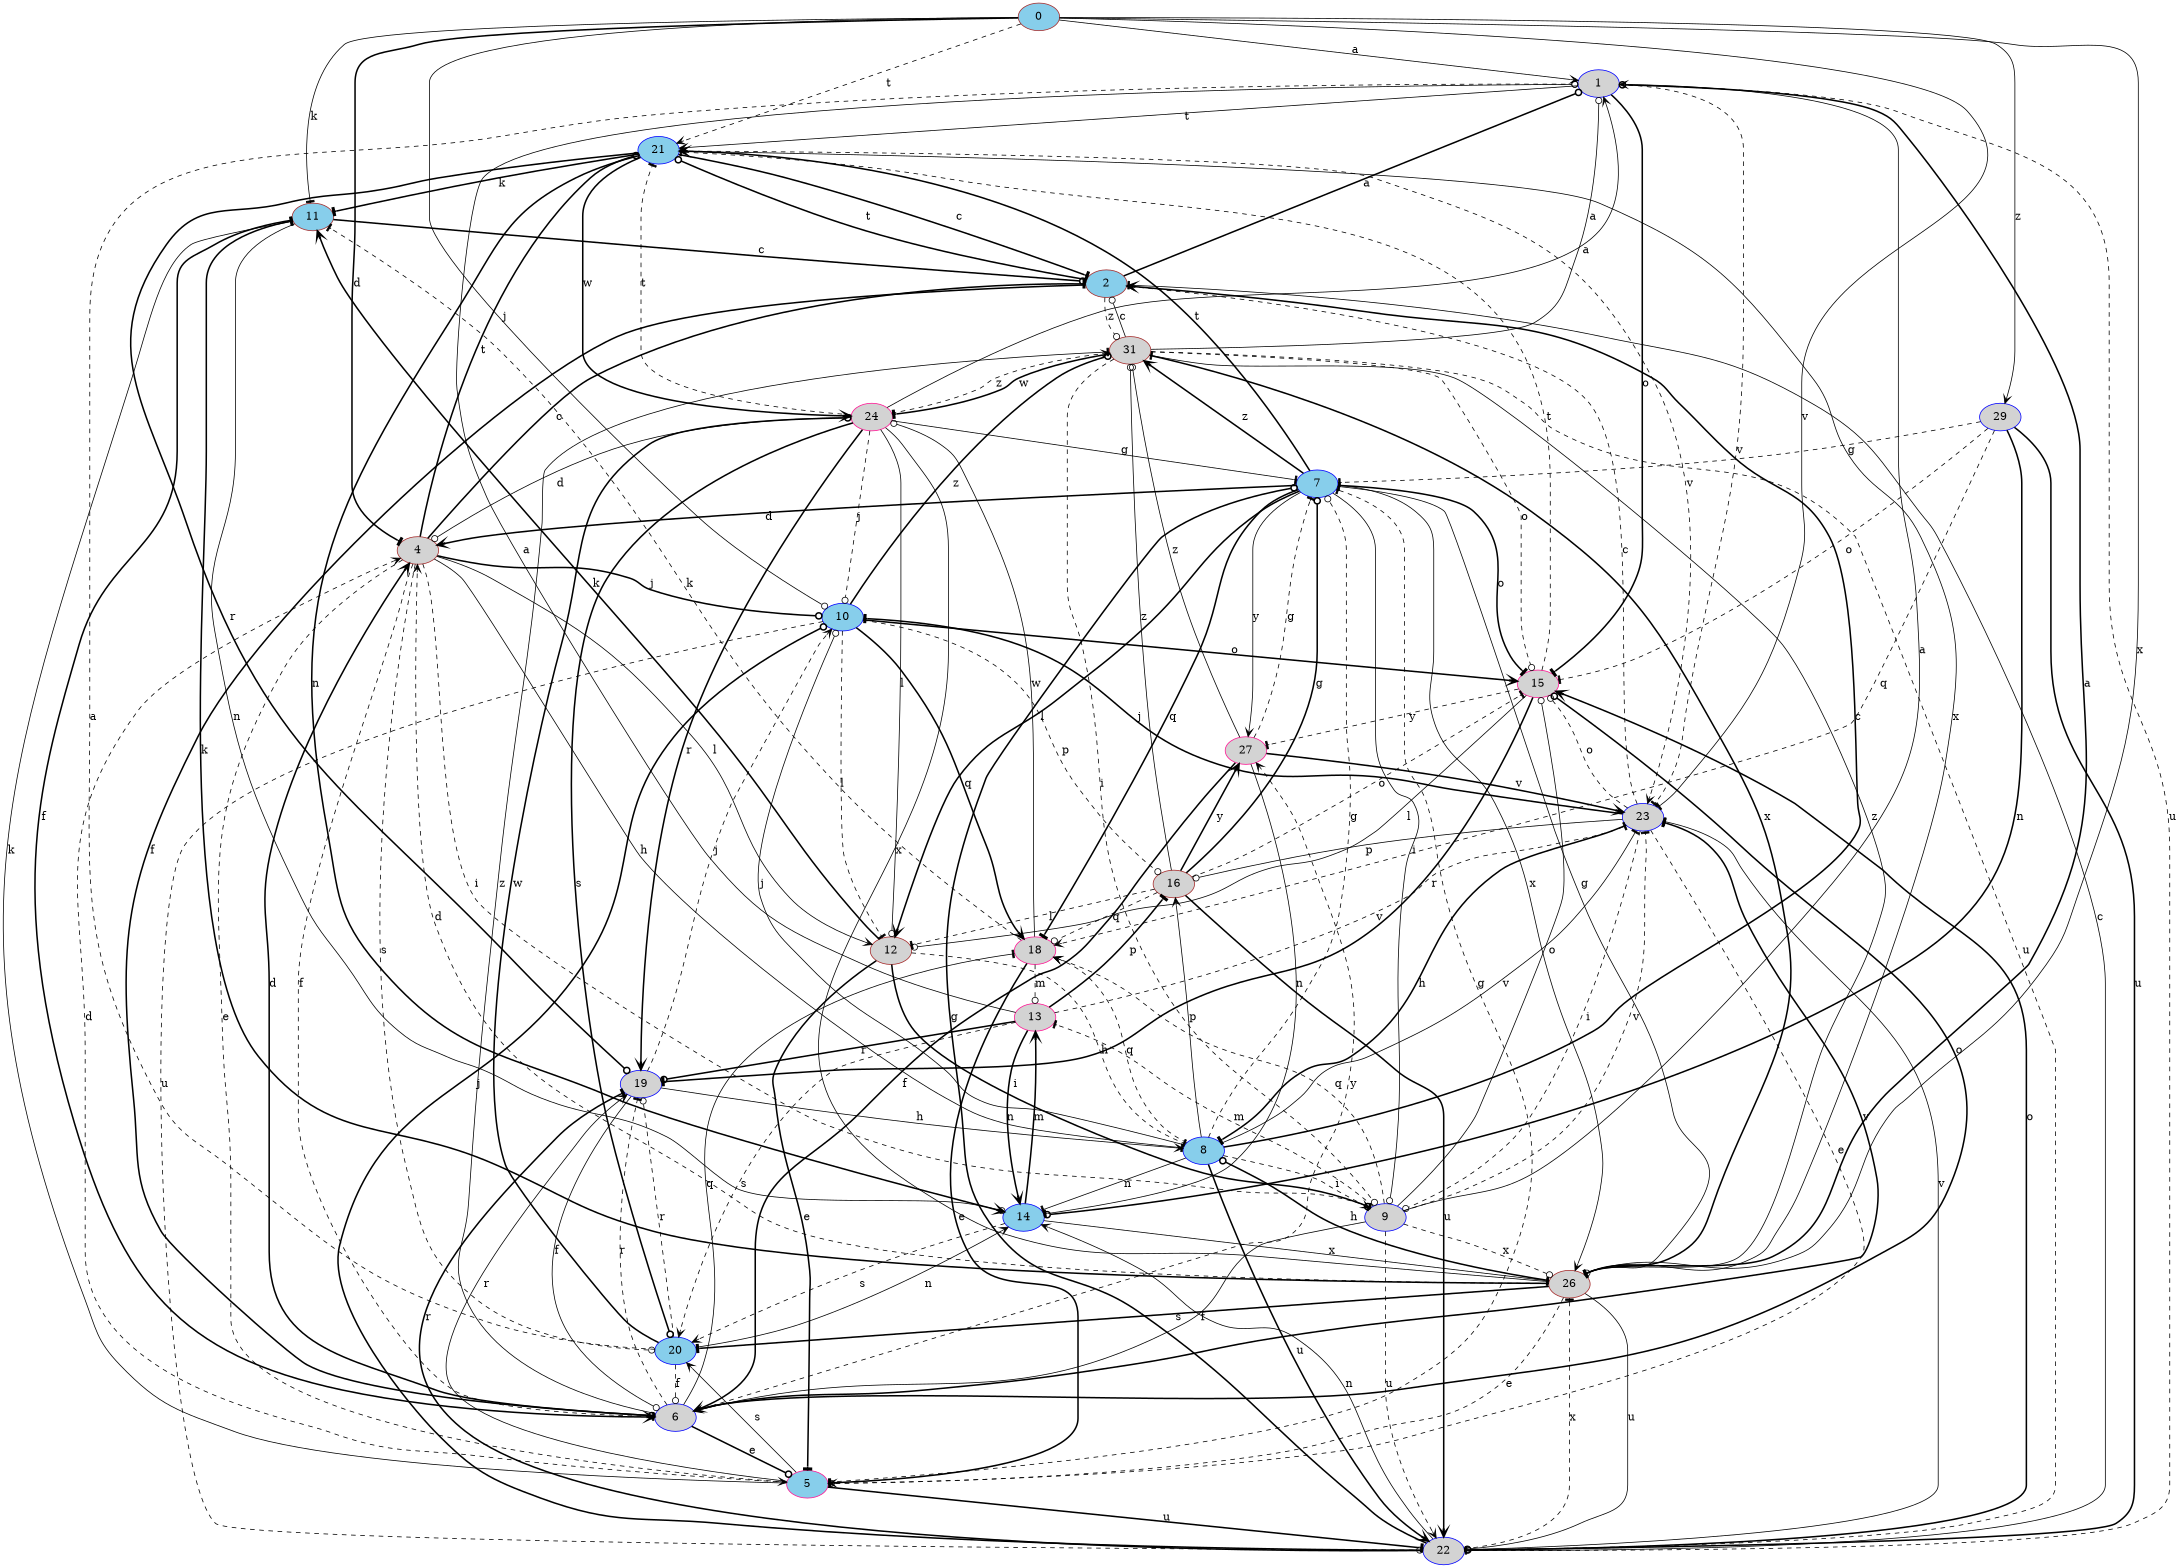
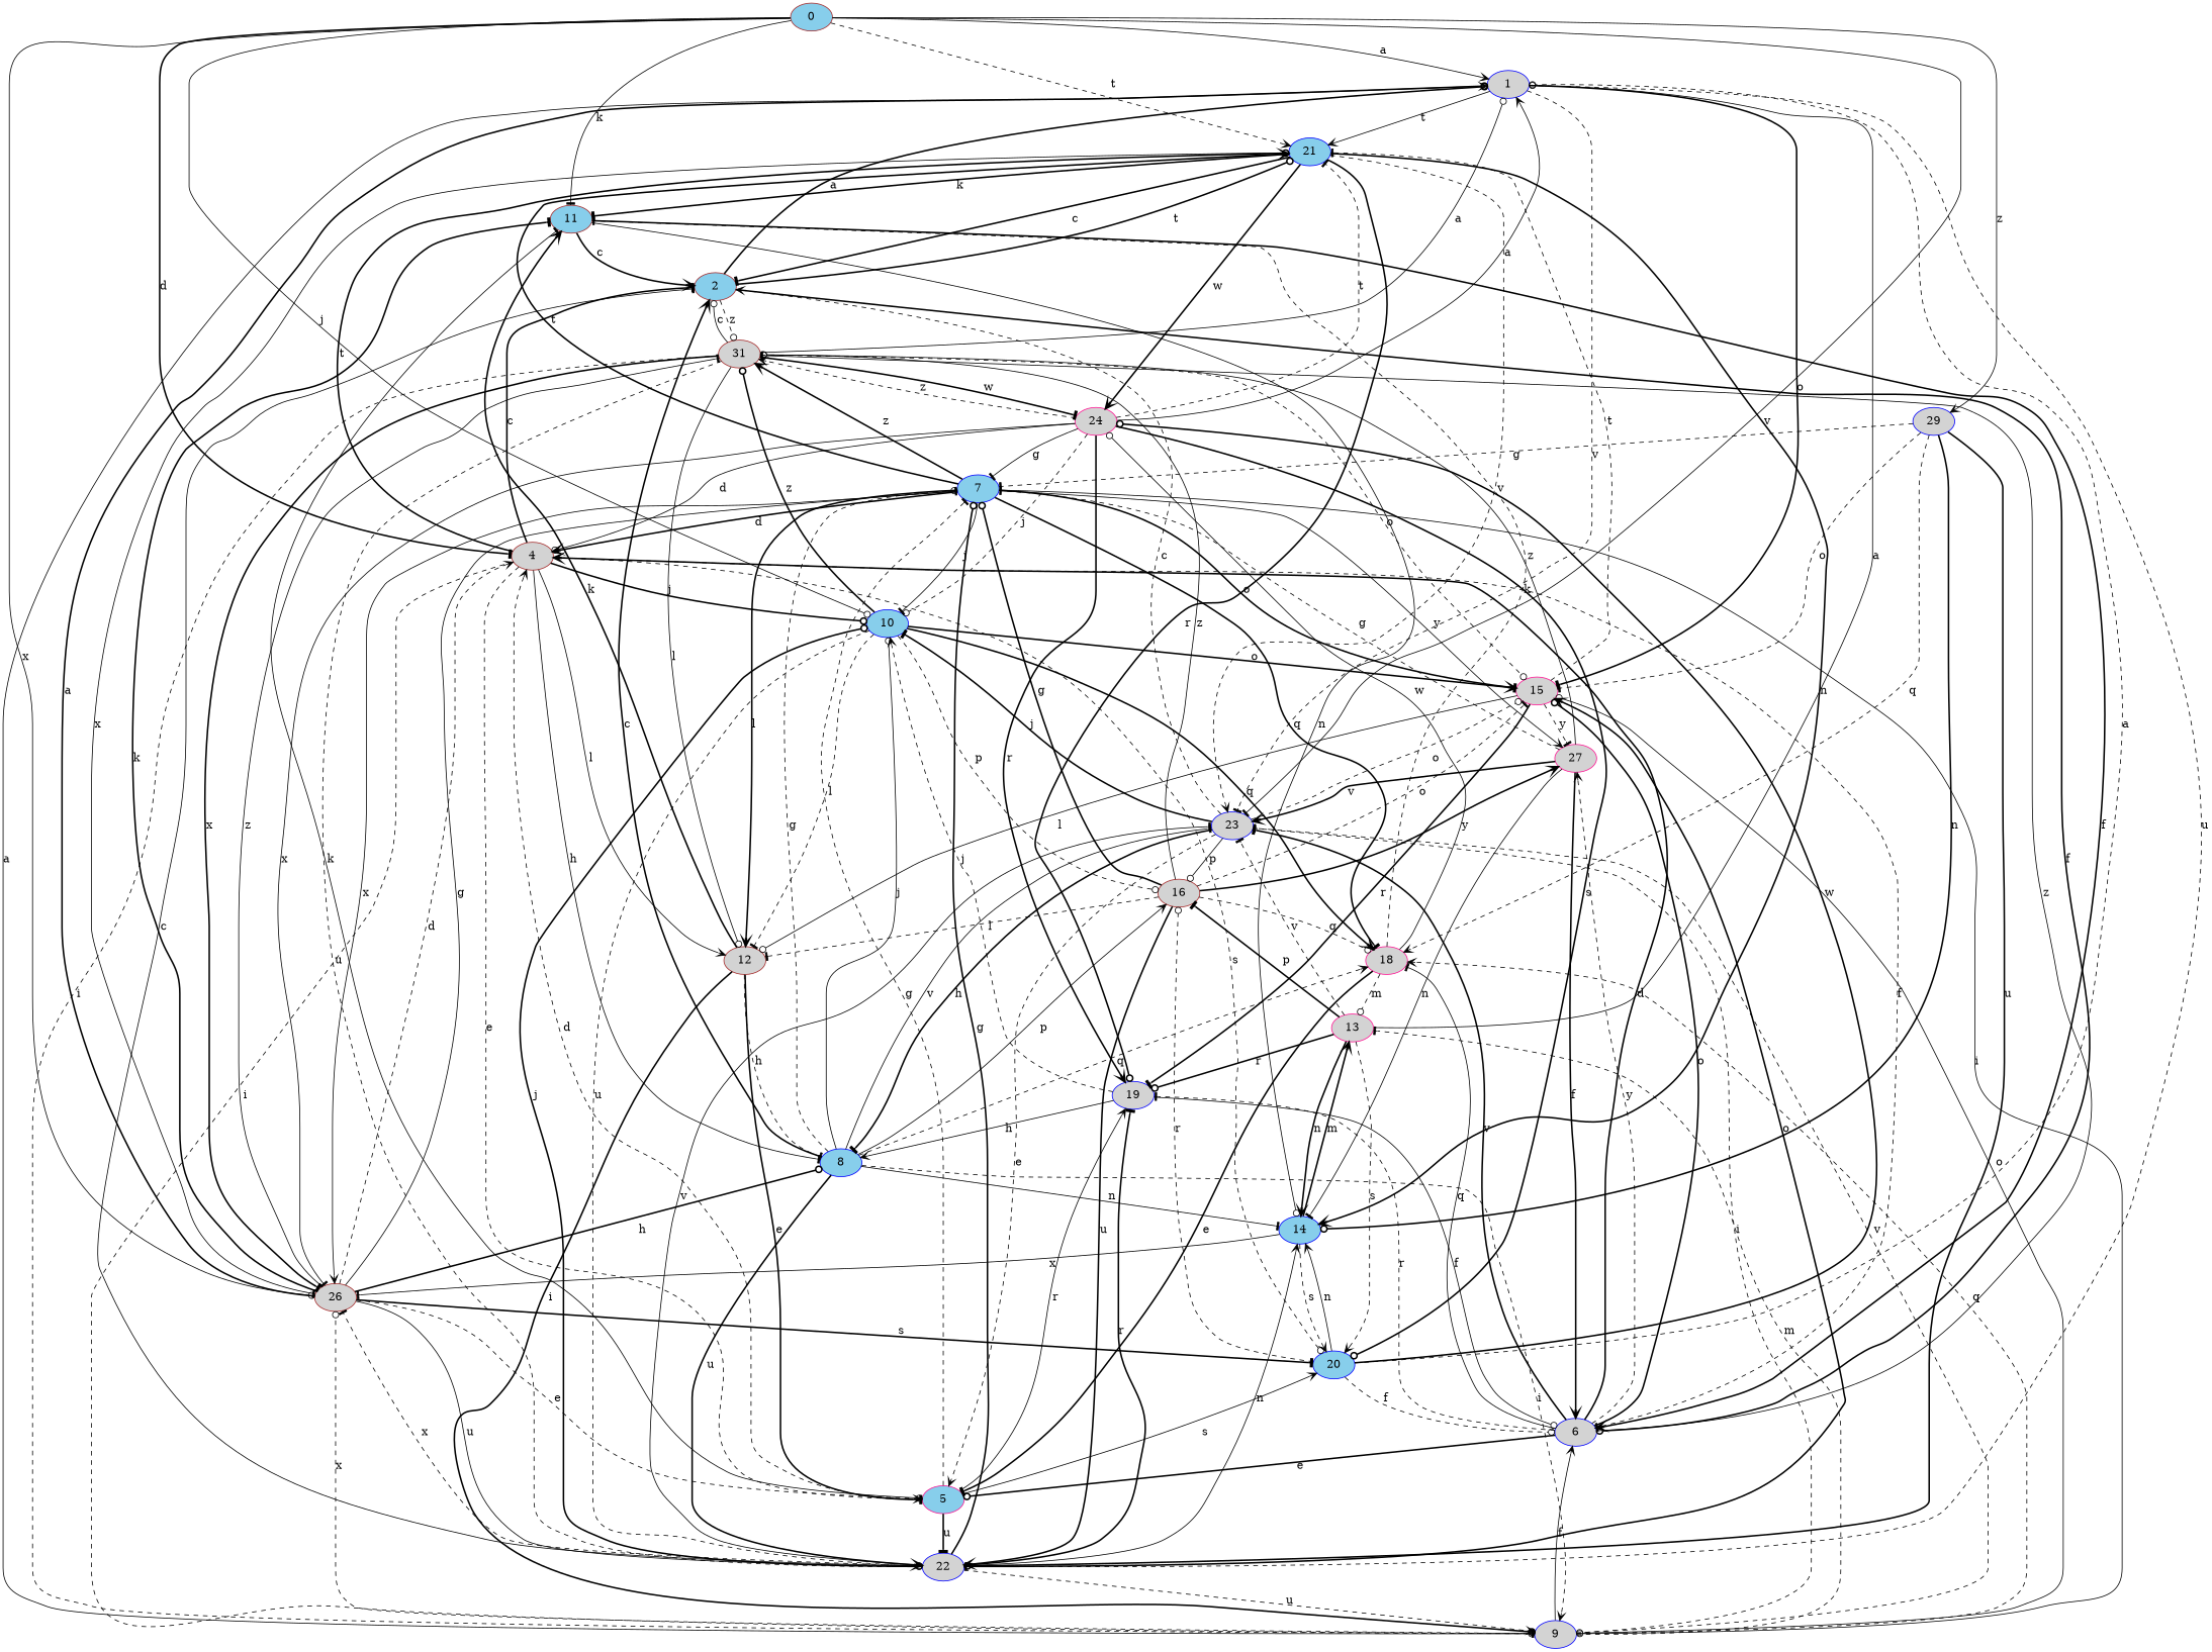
  strict digraph {
    fontname="DejaVu Serif"
    node [color=blue fillcolor=lightgrey fontname="DejaVu Serif" style=filled]
    edge [arrowhead=tee fontname="DejaVu Serif" style=bold]
    0 [color=brown fillcolor=skyblue]
    1
    4 [color=brown]
    10 [fillcolor=skyblue]
    11 [color=brown fillcolor=skyblue]
    21 [fillcolor=skyblue]
    23
    26 [color=brown]
    29
    15 [color=deeppink]
    22
    2 [color=brown fillcolor=skyblue]
    6
    5 [color=deeppink fillcolor=skyblue]
    8 [fillcolor=skyblue]
    9
    12 [color=brown]
    20 [fillcolor=skyblue]
    31 [color=brown]
    18 [color=deeppink]
    16 [color=brown]
    14 [fillcolor=skyblue]
    19
    24 [color=deeppink]
    7 [fillcolor=skyblue]
    27 [color=deeppink]
    13 [color=deeppink]
    0 -> 1 [arrowhead=vee label=a style=solid]
    0 -> 4 [label=d]
    0 -> 10 [arrowhead=odot label=j style=solid]
    0 -> 11 [label=k style=solid]
    0 -> 21 [arrowhead=vee label=t style=dashed]
    0 -> 23 [label=v style=solid]
    0 -> 26 [arrowhead=odot label=x style=solid]
    0 -> 29 [arrowhead=vee label=z style=solid]
    1 -> 21 [arrowhead=vee label=t style=solid]
    1 -> 23 [label=v style=dashed]
    1 -> 15 [label=o]
    1 -> 22 [label=u style=dashed]
    4 -> 10 [arrowhead=odot label=j]
    4 -> 21 [arrowhead=odot label=t]
    4 -> 2 [label=c]
    4 -> 6 [label=f style=dashed]
    4 -> 5 [arrowhead=vee label=e style=dashed]
    4 -> 8 [label=h style=solid]
    4 -> 9 [label=i style=dashed]
    4 -> 12 [arrowhead=vee label=l style=solid]
    4 -> 20 [arrowhead=odot label=s style=dashed]
    10 -> 15 [arrowhead=vee label=o]
    10 -> 22 [arrowhead=odot label=u style=dashed]
    10 -> 12 [label=l style=dashed]
    10 -> 31 [arrowhead=odot label=z]
    10 -> 18 [arrowhead=vee label=q]
    10 -> 16 [arrowhead=odot label=p style=dashed]
-   11 -> 2 [arrowhead=odot label=c]
+   11 -> 2 [arrowhead=vee label=c]
    11 -> 6 [arrowhead=vee label=f]
    11 -> 14 [arrowhead=odot label=n style=solid]
    21 -> 11 [label=k]
    21 -> 23 [arrowhead=vee label=v style=dashed]
    21 -> 26 [label=x style=solid]
    21 -> 2 [label=c]
    21 -> 14 [arrowhead=vee label=n]
    21 -> 19 [arrowhead=odot label=r]
    21 -> 24 [arrowhead=vee label=w]
    23 -> 10 [label=j]
    23 -> 15 [arrowhead=odot label=o style=dashed]
    23 -> 2 [arrowhead=vee label=c style=dashed]
    23 -> 5 [arrowhead=vee label=e style=dashed]
    23 -> 8 [label=h]
    23 -> 9 [arrowhead=odot label=i style=dashed]
    23 -> 16 [arrowhead=odot label=p style=solid]
    26 -> 1 [arrowhead=odot label=a]
    26 -> 4 [arrowhead=vee label=d style=dashed]
    26 -> 11 [label=k]
    26 -> 22 [arrowhead=odot label=u style=solid]
    26 -> 5 [arrowhead=odot label=e style=dashed]
    26 -> 8 [arrowhead=odot label=h]
    26 -> 20 [label=s]
    26 -> 31 [label=z style=solid]
    26 -> 7 [label=g style=solid]
    29 -> 15 [label=o style=dashed]
    29 -> 22 [arrowhead=odot label=u]
    29 -> 18 [arrowhead=vee label=q style=dashed]
    29 -> 14 [arrowhead=odot label=n]
    29 -> 7 [label=g style=dashed]
    15 -> 21 [label=t style=dashed]
    15 -> 12 [arrowhead=odot label=l style=solid]
    15 -> 19 [label=r]
    15 -> 27 [label=y style=dashed]
    22 -> 10 [arrowhead=odot label=j]
    22 -> 23 [label=v style=solid]
    22 -> 26 [label=x style=dashed]
    22 -> 15 [arrowhead=vee label=o]
    22 -> 2 [label=c style=solid]
    22 -> 14 [arrowhead=vee label=n style=solid]
    22 -> 19 [label=r]
    22 -> 7 [arrowhead=odot label=g]
    2 -> 1 [arrowhead=odot label=a]
    2 -> 21 [arrowhead=odot label=t]
    2 -> 6 [arrowhead=odot label=f]
    2 -> 31 [arrowhead=odot label=z style=dashed]
    6 -> 4 [arrowhead=vee label=d]
    6 -> 23 [label=v]
    6 -> 15 [arrowhead=odot label=o]
    6 -> 5 [arrowhead=odot label=e]
    6 -> 31 [label=z style=solid]
    6 -> 18 [label=q style=solid]
    6 -> 19 [label=r style=dashed]
    6 -> 27 [arrowhead=vee label=y style=dashed]
    5 -> 4 [arrowhead=vee label=d style=dashed]
    5 -> 11 [label=k style=solid]
    5 -> 22 [label=u]
    5 -> 20 [arrowhead=vee label=s style=solid]
    5 -> 19 [arrowhead=vee label=r style=solid]
    5 -> 7 [label=g style=dashed]
    8 -> 10 [arrowhead=odot label=j style=solid]
    8 -> 23 [label=v style=solid]
    8 -> 22 [arrowhead=vee label=u]
    8 -> 2 [arrowhead=vee label=c]
    8 -> 9 [arrowhead=vee label=i style=dashed]
    8 -> 18 [arrowhead=vee label=q style=dashed]
    8 -> 16 [arrowhead=vee label=p style=solid]
    8 -> 14 [label=n style=solid]
    8 -> 7 [arrowhead=odot label=g style=dashed]
    9 -> 1 [arrowhead=vee label=a style=solid]
    9 -> 23 [label=v style=dashed]
    9 -> 26 [arrowhead=odot label=x style=dashed]
    9 -> 15 [arrowhead=odot label=o style=solid]
-   9 -> 22 [arrowhead=vee label=u style=dashed]
+   22 -> 9 [arrowhead=vee label=u style=dashed]
    9 -> 6 [arrowhead=vee label=f style=solid]
    9 -> 18 [arrowhead=vee label=q style=dashed]
    9 -> 13 [label=m style=dashed]
    12 -> 11 [arrowhead=vee label=k]
    12 -> 5 [label=e]
    12 -> 8 [label=h style=dashed]
    12 -> 9 [arrowhead=odot label=i]
    20 -> 1 [arrowhead=odot label=a style=dashed]
    20 -> 6 [arrowhead=odot label=f style=dashed]
    20 -> 14 [arrowhead=vee label=n style=solid]
-   20 -> 19 [arrowhead=odot label=r style=dashed]
+   20 -> 16 [arrowhead=odot label=r style=dashed]
    20 -> 24 [arrowhead=odot label=w]
    31 -> 1 [arrowhead=odot label=a style=solid]
    31 -> 26 [label=x]
    31 -> 15 [arrowhead=odot label=o style=dashed]
    31 -> 22 [arrowhead=odot label=u style=dashed]
    31 -> 2 [arrowhead=odot label=c style=solid]
    31 -> 9 [arrowhead=odot label=i style=dashed]
    31 -> 24 [label=w]
    18 -> 11 [label=k style=dashed]
    18 -> 5 [label=e]
    18 -> 24 [arrowhead=odot label=w style=solid]
    18 -> 13 [arrowhead=odot label=m style=dashed]
    16 -> 15 [label=o style=dashed]
    16 -> 22 [arrowhead=vee label=u]
    16 -> 12 [label=l style=dashed]
    16 -> 31 [arrowhead=odot label=z style=solid]
    16 -> 18 [arrowhead=odot label=q style=dashed]
    16 -> 7 [arrowhead=odot label=g]
    16 -> 27 [arrowhead=vee label=y]
    14 -> 26 [label=x style=solid]
    14 -> 20 [arrowhead=vee label=s style=dashed]
    14 -> 13 [arrowhead=vee label=m]
    19 -> 10 [arrowhead=vee label=j style=dashed]
    19 -> 6 [arrowhead=odot label=f style=solid]
    19 -> 8 [arrowhead=vee label=h style=solid]
    24 -> 1 [arrowhead=vee label=a style=solid]
    24 -> 4 [arrowhead=odot label=d style=solid]
    24 -> 10 [arrowhead=odot label=j style=dashed]
    24 -> 21 [label=t style=dashed]
    24 -> 26 [label=x style=solid]
-   24 -> 12 [arrowhead=odot label=l style=solid]
+   31 -> 12 [arrowhead=odot label=l style=solid]
    24 -> 20 [arrowhead=odot label=s]
    24 -> 31 [arrowhead=vee label=z style=dashed]
    24 -> 19 [arrowhead=vee label=r]
    24 -> 7 [label=g style=solid]
    7 -> 4 [arrowhead=vee label=d]
+   7 -> 10 [label=j style=solid]
    7 -> 21 [arrowhead=vee label=t]
    7 -> 26 [arrowhead=vee label=x style=solid]
    7 -> 15 [label=o]
    7 -> 9 [arrowhead=odot label=i style=solid]
    7 -> 12 [arrowhead=vee label=l]
    7 -> 31 [arrowhead=vee label=z]
    7 -> 18 [label=q]
    7 -> 27 [arrowhead=vee label=y style=solid]
    27 -> 23 [arrowhead=vee label=v]
    27 -> 6 [arrowhead=vee label=f]
    27 -> 31 [arrowhead=odot label=z style=solid]
    27 -> 14 [label=n style=solid]
    27 -> 7 [label=g style=dashed]
    13 -> 1 [arrowhead=odot label=a style=solid]
    13 -> 23 [label=v style=dashed]
    13 -> 20 [arrowhead=vee label=s style=dashed]
    13 -> 16 [label=p]
    13 -> 14 [arrowhead=vee label=n]
    13 -> 19 [arrowhead=odot label=r]
  }
